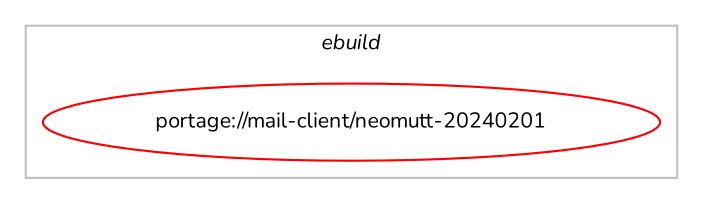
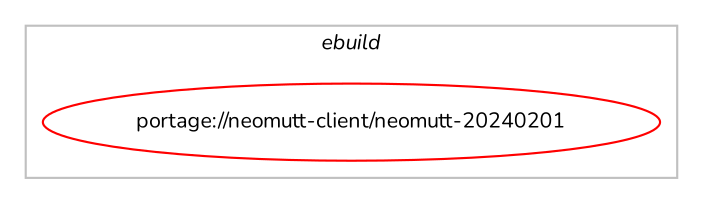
  digraph {
    compound=true
    concentrate=true
    fontname=Nunito
    fontsize=10
    newrank=true
    rankdir=LR
    ranksep=1.5
-   n1 [color=red fontname=Nunito fontsize=10 label="portage://mail-client/neomutt-20240201" width=4]
+   n1 [color=red fontname=Nunito fontsize=10 label="portage://neomutt-client/neomutt-20240201" width=4]
    subgraph cluster_1 {
      color=gray
      label=<<i>ebuild</i>>
      n1
    }
    subgraph cluster_2 {
      color=gray
      label=<<i>dependencies</i>>
      subgraph cluster_3 {
        color=gray
        fillcolor="#eeeeee"
        label=<<i>compile</i>>
        style=filled
      }
      subgraph cluster_4 {
        color=gray
        fillcolor="#eeeeee"
        label=<<i>compile and run</i>>
        style=filled
      }
      subgraph cluster_5 {
        color=gray
        fillcolor="#eeeeee"
        label=<<i>run</i>>
        style=filled
      }
    }
    subgraph cluster_6 {
      color=gray
      label=<<i>candidates</i>>
      rank=same
    }
  }
